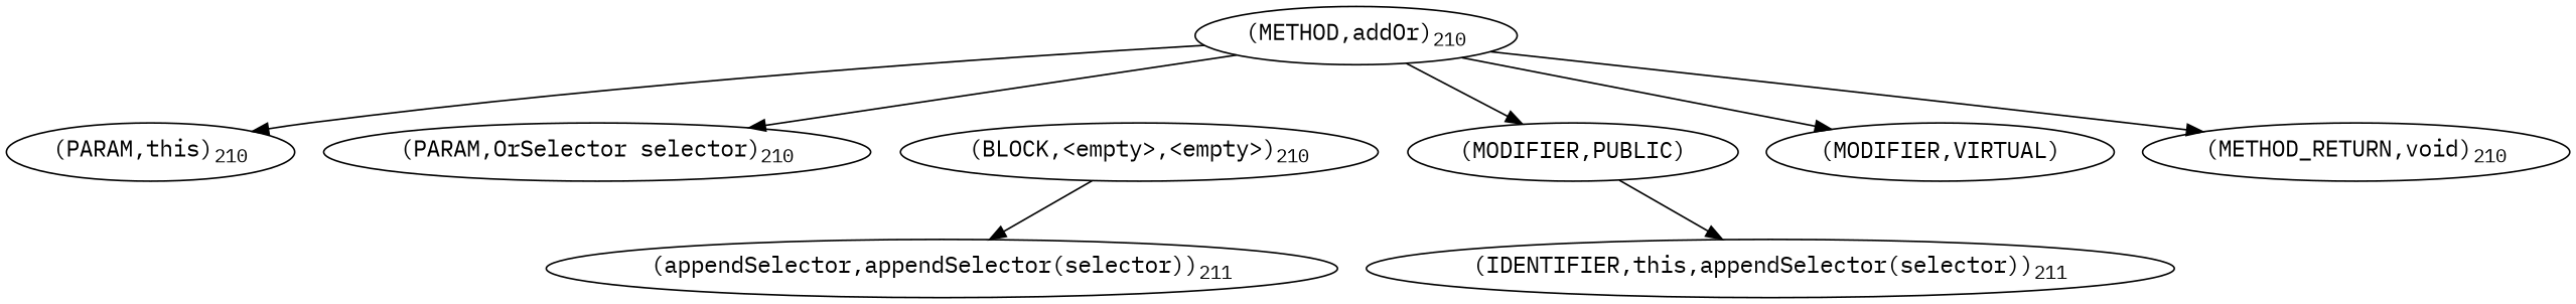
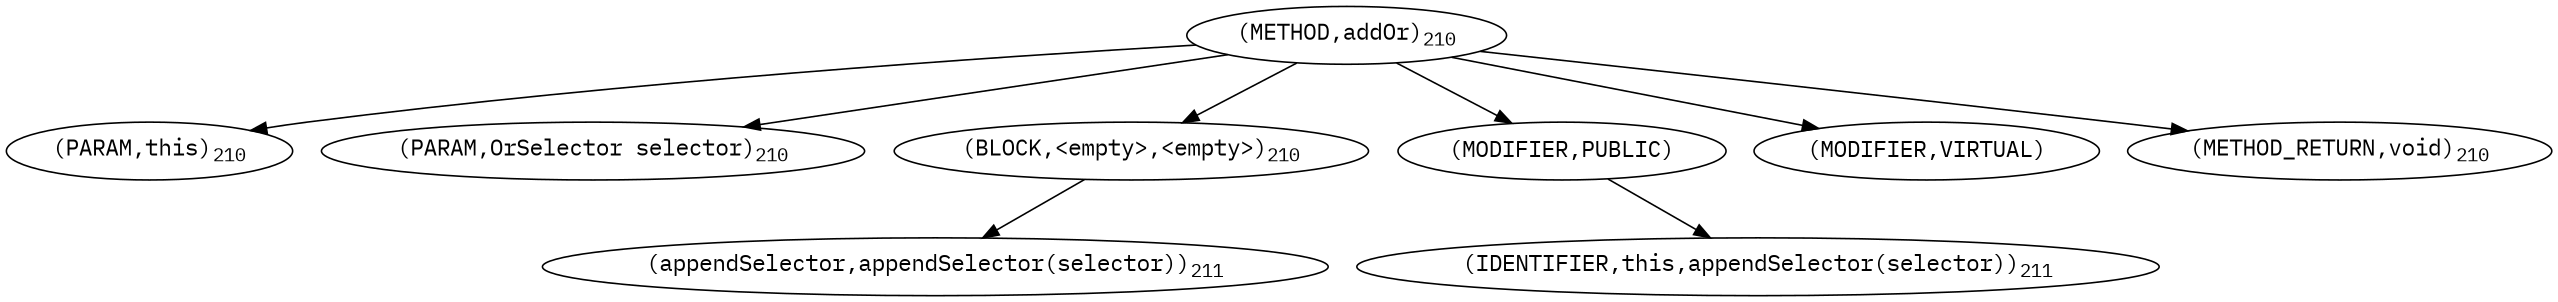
  digraph {
    fontname="IBM Plex Mono"
    node [fontname="IBM Plex Mono"]
    edge [fontname="IBM Plex Mono"]
    n1 [label=<(METHOD,addOr)<SUB>210</SUB>>]
    n2 [label=<(PARAM,this)<SUB>210</SUB>>]
    n3 [label=<(PARAM,OrSelector selector)<SUB>210</SUB>>]
    n4 [label=<(BLOCK,&lt;empty&gt;,&lt;empty&gt;)<SUB>210</SUB>>]
    n5 [label=<(MODIFIER,PUBLIC)>]
    n6 [label=<(MODIFIER,VIRTUAL)>]
    n7 [label=<(METHOD_RETURN,void)<SUB>210</SUB>>]
    n8 [label=<(appendSelector,appendSelector(selector))<SUB>211</SUB>>]
    n9 [label=<(IDENTIFIER,this,appendSelector(selector))<SUB>211</SUB>>]
    n1 -> n2
    n1 -> n3
+   n1 -> n4
    n1 -> n5
    n1 -> n6
    n1 -> n7
    n4 -> n8
    n5 -> n9
  }
